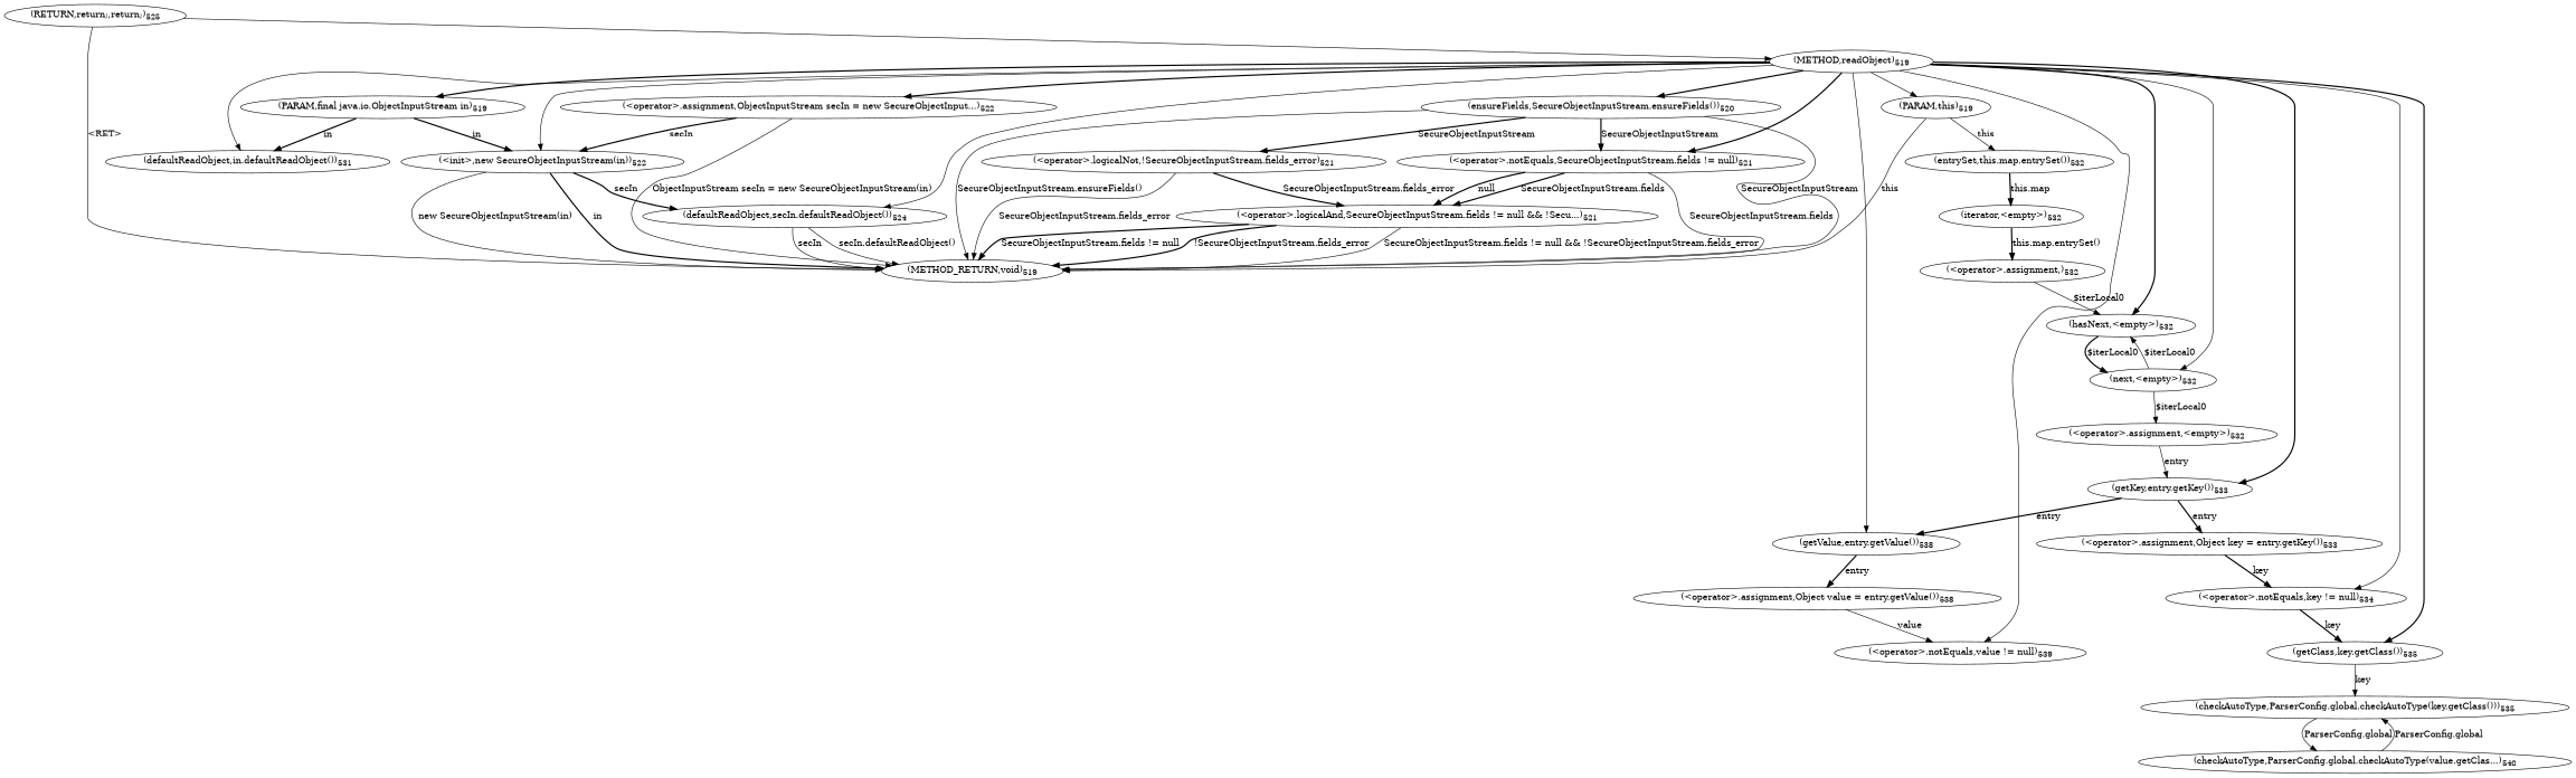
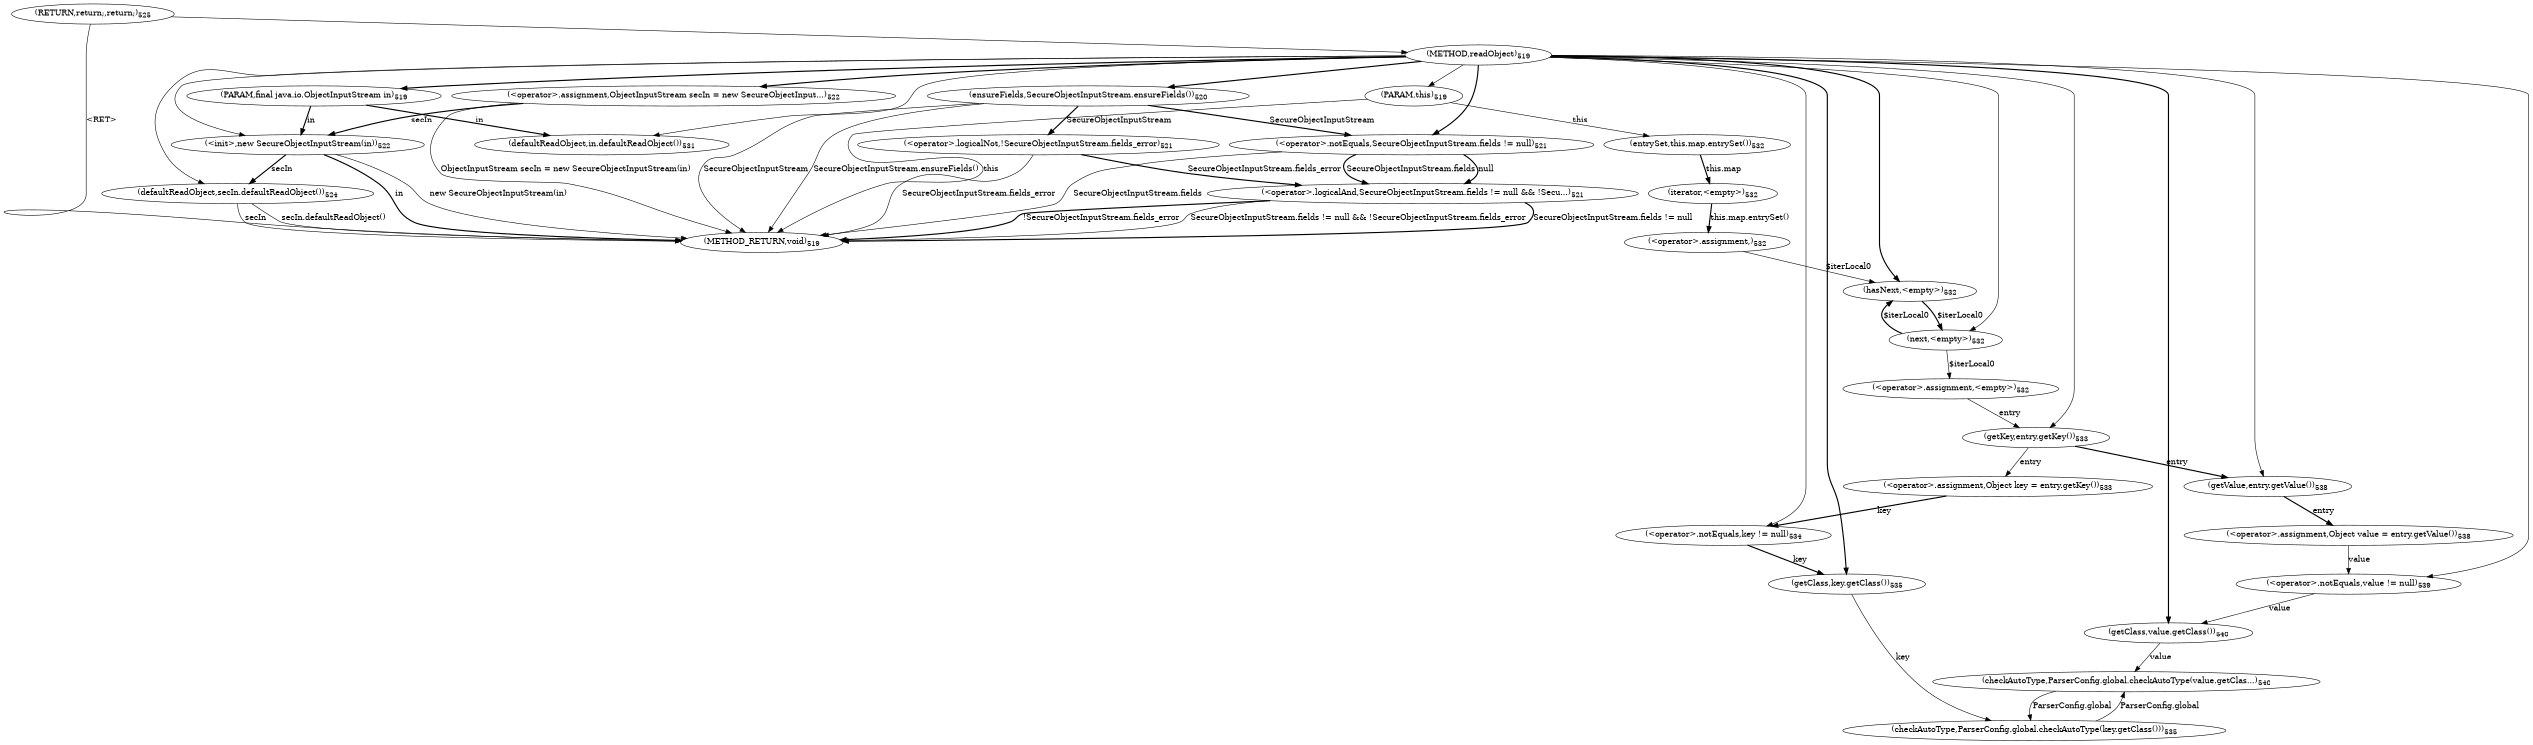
  digraph {
    edge [style=solid]
    n1 [label=<(METHOD,readObject)<SUB>519</SUB>>]
    n2 [label=<(PARAM,this)<SUB>519</SUB>>]
    n3 [label=<(PARAM,final java.io.ObjectInputStream in)<SUB>519</SUB>>]
    n4 [label=<(ensureFields,SecureObjectInputStream.ensureFields())<SUB>520</SUB>>]
    n5 [label=<(defaultReadObject,in.defaultReadObject())<SUB>531</SUB>>]
    n6 [label=<(hasNext,&lt;empty&gt;)<SUB>532</SUB>>]
    n7 [label=<(&lt;operator&gt;.assignment,ObjectInputStream secIn = new SecureObjectInput...)<SUB>522</SUB>>]
    n8 [label=<(&lt;init&gt;,new SecureObjectInputStream(in))<SUB>522</SUB>>]
    n9 [label=<(&lt;operator&gt;.notEquals,SecureObjectInputStream.fields != null)<SUB>521</SUB>>]
    n10 [label=<(&lt;operator&gt;.notEquals,key != null)<SUB>534</SUB>>]
    n11 [label=<(&lt;operator&gt;.notEquals,value != null)<SUB>539</SUB>>]
    n12 [label=<(defaultReadObject,secIn.defaultReadObject())<SUB>524</SUB>>]
    n13 [label=<(next,&lt;empty&gt;)<SUB>532</SUB>>]
    n14 [label=<(getKey,entry.getKey())<SUB>533</SUB>>]
    n15 [label=<(getValue,entry.getValue())<SUB>538</SUB>>]
    n16 [label=<(getClass,key.getClass())<SUB>535</SUB>>]
+   n17 [label=<(getClass,value.getClass())<SUB>540</SUB>>]
    n18 [label=<(METHOD_RETURN,void)<SUB>519</SUB>>]
    n19 [label=<(entrySet,this.map.entrySet())<SUB>532</SUB>>]
    n20 [label=<(&lt;operator&gt;.logicalNot,!SecureObjectInputStream.fields_error)<SUB>521</SUB>>]
    n21 [label=<(&lt;operator&gt;.logicalAnd,SecureObjectInputStream.fields != null &amp;&amp; !Secu...)<SUB>521</SUB>>]
    n22 [label=<(RETURN,return;,return;)<SUB>525</SUB>>]
    n23 [label=<(&lt;operator&gt;.assignment,&lt;empty&gt;)<SUB>532</SUB>>]
    n24 [label=<(&lt;operator&gt;.assignment,Object key = entry.getKey())<SUB>533</SUB>>]
    n25 [label=<(&lt;operator&gt;.assignment,Object value = entry.getValue())<SUB>538</SUB>>]
    n26 [label=<(checkAutoType,ParserConfig.global.checkAutoType(key.getClass()))<SUB>535</SUB>>]
    n27 [label=<(checkAutoType,ParserConfig.global.checkAutoType(value.getClas...)<SUB>540</SUB>>]
    n28 [label=<(iterator,&lt;empty&gt;)<SUB>532</SUB>>]
    n29 [label=<(&lt;operator&gt;.assignment,)<SUB>532</SUB>>]
    n1 -> n2
    n1 -> n3 [style=bold]
    n1 -> n4 [style=bold]
    n1 -> n5
    n1 -> n6 [style=bold]
    n1 -> n7 [style=bold]
    n1 -> n8
    n1 -> n9 [style=bold]
    n1 -> n10
    n1 -> n11
    n1 -> n12
    n1 -> n13
-   n1 -> n14 [style=bold]
+   n1 -> n14
    n1 -> n15
    n1 -> n16 [style=bold]
+   n1 -> n17 [style=bold]
    n2 -> n18 [label=this]
    n2 -> n19 [label=this]
    n3 -> n5 [label=in style=bold]
    n3 -> n8 [label=in style=bold]
    n4 -> n9 [label=SecureObjectInputStream style=bold]
    n4 -> n18 [label=SecureObjectInputStream]
    n4 -> n18 [label="SecureObjectInputStream.ensureFields()"]
    n4 -> n20 [label=SecureObjectInputStream style=bold]
    n6 -> n13 [label="$iterLocal0" style=bold]
    n7 -> n8 [label=secIn style=bold]
    n7 -> n18 [label="ObjectInputStream secIn = new SecureObjectInputStream(in)"]
    n8 -> n12 [label=secIn style=bold]
    n8 -> n18 [label=in style=bold]
    n8 -> n18 [label="new SecureObjectInputStream(in)"]
    n9 -> n18 [label="SecureObjectInputStream.fields"]
    n9 -> n21 [label="SecureObjectInputStream.fields" style=bold]
    n9 -> n21 [label=null style=bold]
    n10 -> n16 [label=key style=bold]
+   n11 -> n17 [label=value]
    n12 -> n18 [label=secIn]
    n12 -> n18 [label="secIn.defaultReadObject()"]
-   n13 -> n6 [label="$iterLocal0"]
+   n13 -> n6 [label="$iterLocal0" style=bold]
    n13 -> n23 [label="$iterLocal0"]
    n14 -> n15 [label=entry style=bold]
-   n14 -> n24 [label=entry style=bold]
+   n14 -> n24 [label=entry]
    n15 -> n25 [label=entry style=bold]
    n16 -> n26 [label=key]
+   n17 -> n27 [label=value]
    n19 -> n28 [label="this.map" style=bold]
    n20 -> n18 [label="SecureObjectInputStream.fields_error"]
    n20 -> n21 [label="SecureObjectInputStream.fields_error" style=bold]
    n21 -> n18 [label="SecureObjectInputStream.fields != null" style=bold]
    n21 -> n18 [label="!SecureObjectInputStream.fields_error" style=bold]
    n21 -> n18 [label="SecureObjectInputStream.fields != null &amp;&amp; !SecureObjectInputStream.fields_error"]
    n22 -> n1
    n22 -> n18 [label="&lt;RET&gt;"]
    n23 -> n14 [label=entry]
    n24 -> n10 [label=key style=bold]
    n25 -> n11 [label=value]
    n26 -> n27 [label="ParserConfig.global"]
    n27 -> n26 [label="ParserConfig.global"]
    n28 -> n29 [label="this.map.entrySet()" style=bold]
    n29 -> n6 [label="$iterLocal0"]
  }
